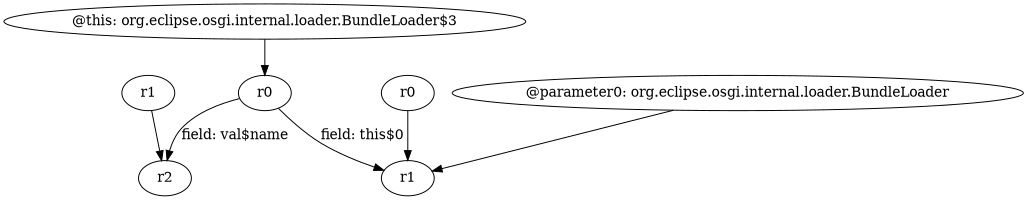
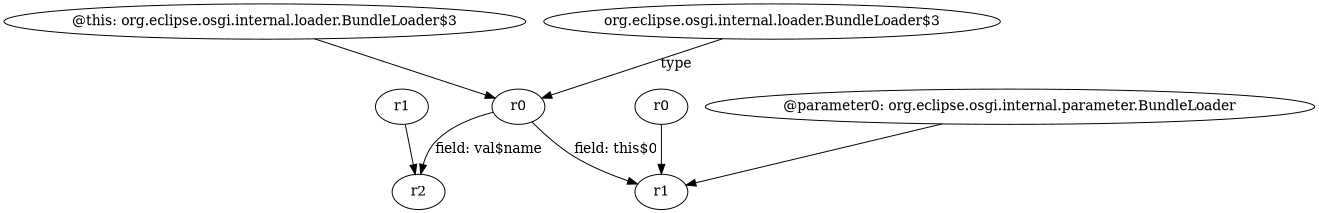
  digraph {
-   n1 [label="@parameter0: org.eclipse.osgi.internal.loader.BundleLoader"]
+   n1 [label="@parameter0: org.eclipse.osgi.internal.parameter.BundleLoader"]
    n2 [label=r1]
    n3 [label=r0]
    n4 [label=r2]
    n5 [label="@this: org.eclipse.osgi.internal.loader.BundleLoader$3"]
    n6 [label=r0]
+   n7 [label="org.eclipse.osgi.internal.loader.BundleLoader$3"]
    n8 [label=r1]
    n1 -> n2
    n3 -> n2 [label="field: this$0"]
    n3 -> n4 [label="field: val$name"]
    n5 -> n3
    n6 -> n2
+   n7 -> n3 [label=type]
    n8 -> n4
  }
